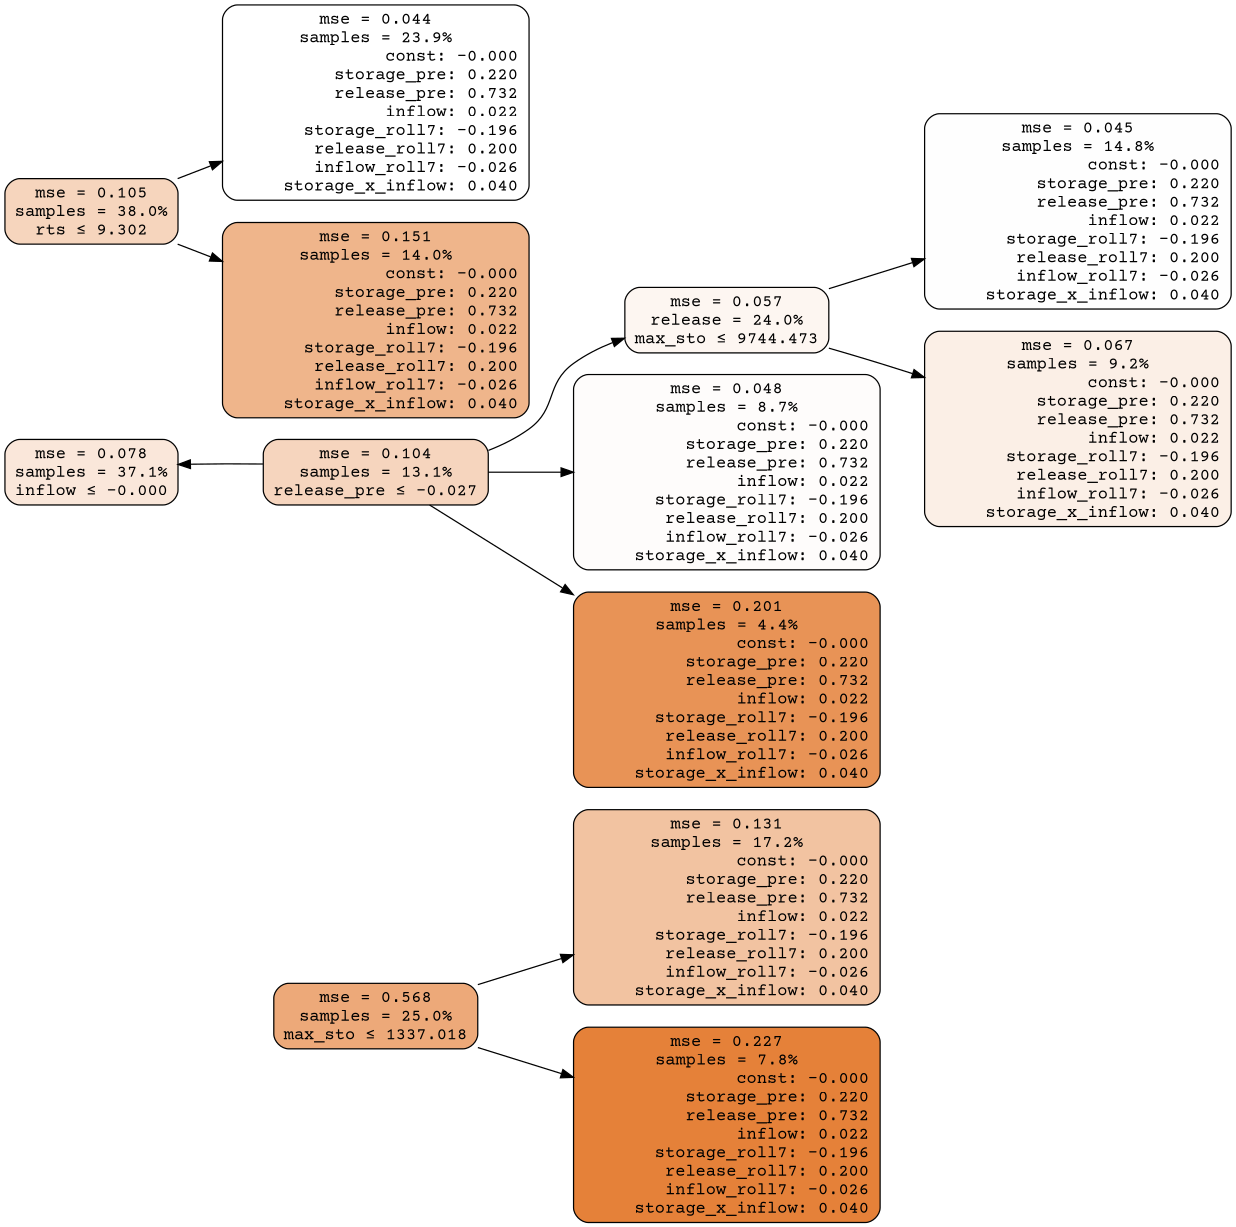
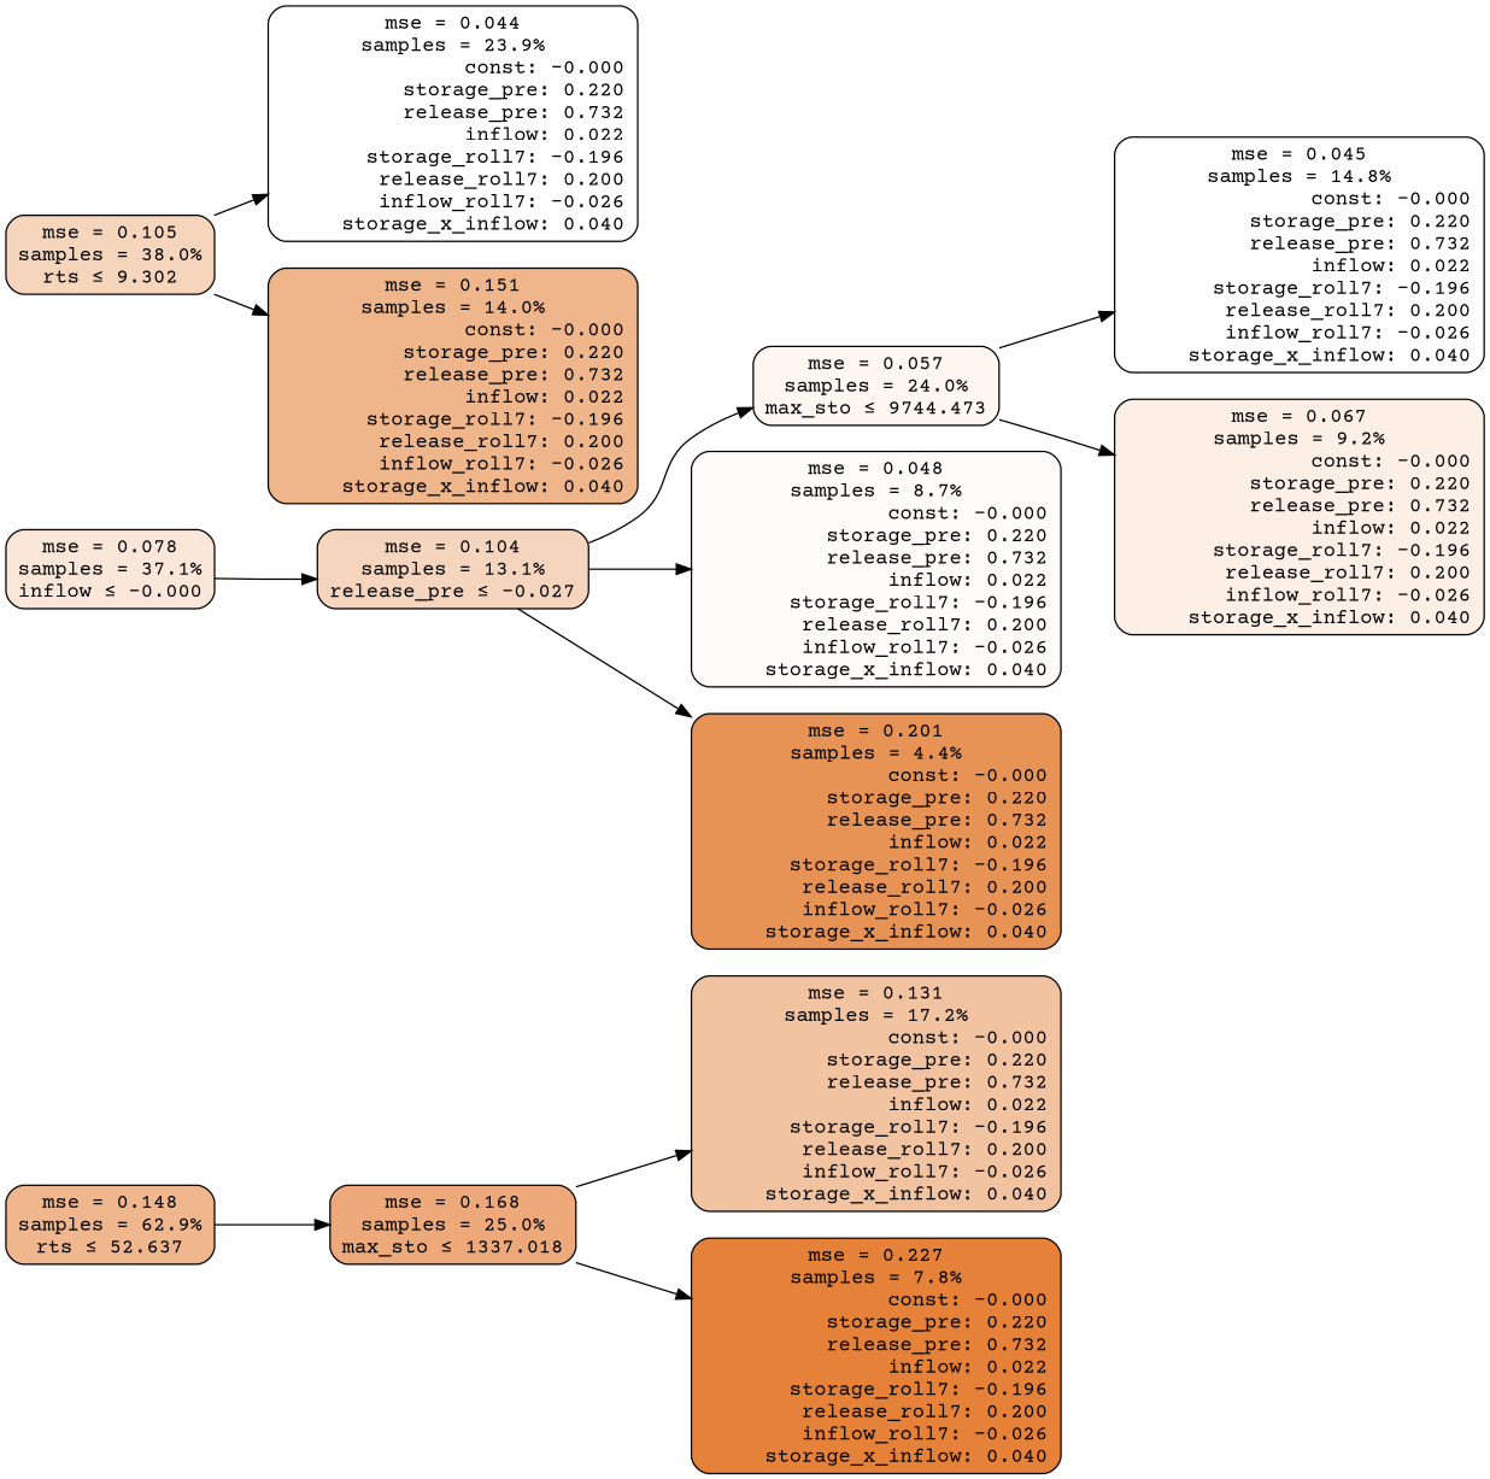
  digraph {
    fontname="Courier Prime"
    rankdir=LR
    node [color=black fontname="Courier Prime" shape=rectangle style="filled, rounded"]
    edge [fontname="Courier Prime"]
-   n2 [fillcolor="#eda979" label="mse = 0.568\nsamples = 25.0%\nmax_sto &le; 1337.018"]
+   n1 [fillcolor="#f0b78e" label="mse = 0.148\nsamples = 62.9%\nrts &le; 52.637"]
+   n2 [fillcolor="#eda979" label="mse = 0.168\nsamples = 25.0%\nmax_sto &le; 1337.018"]
    n3 [fillcolor="#fae7da" label="mse = 0.078\nsamples = 37.1%\ninflow &le; -0.000"]
    n4 [fillcolor="#f6d5be" label="mse = 0.104\nsamples = 13.1%\nrelease_pre &le; -0.027"]
    n5 [fillcolor="#f6d5bd" label="mse = 0.105\nsamples = 38.0%\nrts &le; 9.302"]
    n6 [fillcolor="#ffffff" label="mse = 0.044\nsamples = 23.9%\n               const: -0.000\n          storage_pre: 0.220\n          release_pre: 0.732\n               inflow: 0.022\n       storage_roll7: -0.196\n        release_roll7: 0.200\n        inflow_roll7: -0.026\n     storage_x_inflow: 0.040"]
    n7 [fillcolor="#efb58b" label="mse = 0.151\nsamples = 14.0%\n               const: -0.000\n          storage_pre: 0.220\n          release_pre: 0.732\n               inflow: 0.022\n       storage_roll7: -0.196\n        release_roll7: 0.200\n        inflow_roll7: -0.026\n     storage_x_inflow: 0.040"]
    n8 [fillcolor="#f2c3a1" label="mse = 0.131\nsamples = 17.2%\n               const: -0.000\n          storage_pre: 0.220\n          release_pre: 0.732\n               inflow: 0.022\n       storage_roll7: -0.196\n        release_roll7: 0.200\n        inflow_roll7: -0.026\n     storage_x_inflow: 0.040"]
    n9 [fillcolor="#e58139" label="mse = 0.227\nsamples = 7.8%\n               const: -0.000\n          storage_pre: 0.220\n          release_pre: 0.732\n               inflow: 0.022\n       storage_roll7: -0.196\n        release_roll7: 0.200\n        inflow_roll7: -0.026\n     storage_x_inflow: 0.040"]
-   n10 [fillcolor="#fdf6f1" label="mse = 0.057\nrelease = 24.0%\nmax_sto &le; 9744.473"]
+   n10 [fillcolor="#fdf6f1" label="mse = 0.057\nsamples = 24.0%\nmax_sto &le; 9744.473"]
    n11 [fillcolor="#fefefe" label="mse = 0.045\nsamples = 14.8%\n               const: -0.000\n          storage_pre: 0.220\n          release_pre: 0.732\n               inflow: 0.022\n       storage_roll7: -0.196\n        release_roll7: 0.200\n        inflow_roll7: -0.026\n     storage_x_inflow: 0.040"]
    n12 [fillcolor="#fbefe6" label="mse = 0.067\nsamples = 9.2%\n               const: -0.000\n          storage_pre: 0.220\n          release_pre: 0.732\n               inflow: 0.022\n       storage_roll7: -0.196\n        release_roll7: 0.200\n        inflow_roll7: -0.026\n     storage_x_inflow: 0.040"]
    n13 [fillcolor="#fefcfb" label="mse = 0.048\nsamples = 8.7%\n               const: -0.000\n          storage_pre: 0.220\n          release_pre: 0.732\n               inflow: 0.022\n       storage_roll7: -0.196\n        release_roll7: 0.200\n        inflow_roll7: -0.026\n     storage_x_inflow: 0.040"]
    n14 [fillcolor="#e89356" label="mse = 0.201\nsamples = 4.4%\n               const: -0.000\n          storage_pre: 0.220\n          release_pre: 0.732\n               inflow: 0.022\n       storage_roll7: -0.196\n        release_roll7: 0.200\n        inflow_roll7: -0.026\n     storage_x_inflow: 0.040"]
+   n1 -> n2
    n2 -> n8
    n2 -> n9
-   n4 -> n3
+   n3 -> n4
    n4 -> n10
    n4 -> n13
    n4 -> n14
    n5 -> n6
    n5 -> n7
    n10 -> n11
    n10 -> n12
  }
